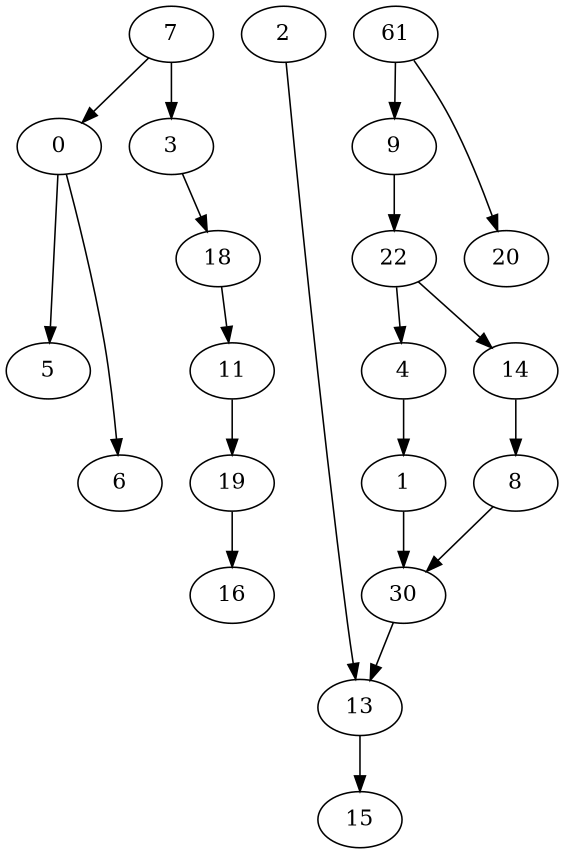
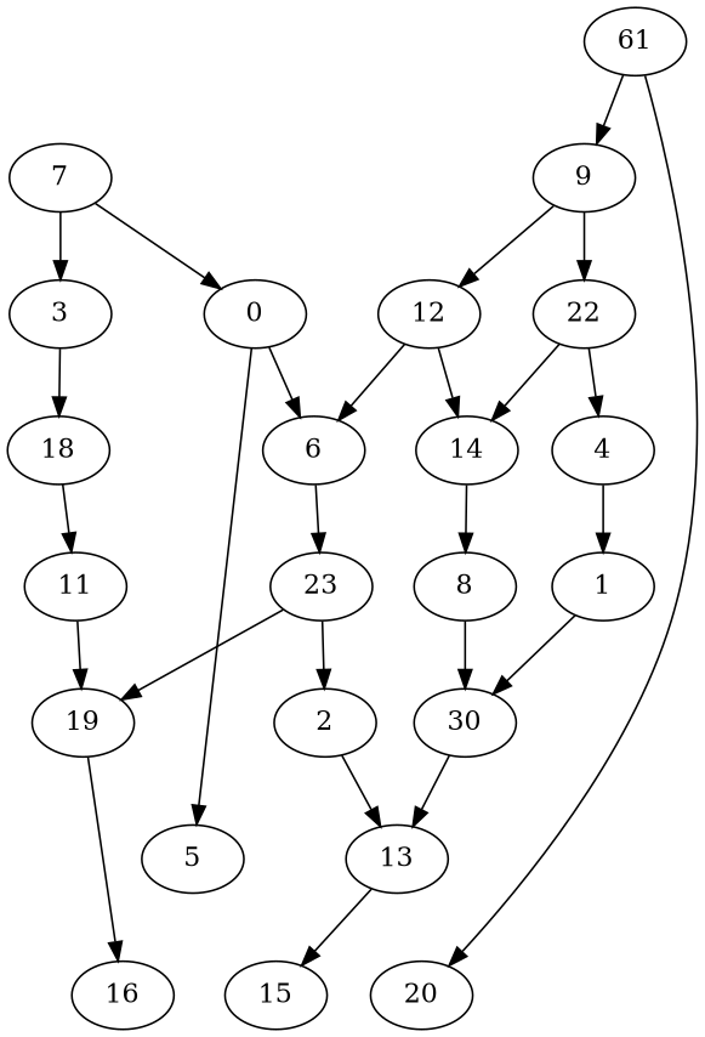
  digraph {
    edge [weight=0]
    0
    5
    6
    n4 [label=30]
    1
    13
    2
    15
    3
    18
+   23
    11
    4
    19
    7
    8
    9
+   12
    22
    14
    16
    n22 [label=61]
    20
    0 -> 5
    0 -> 6
+   6 -> 23
    n4 -> 13
    1 -> n4
    13 -> 15
    2 -> 13
    3 -> 18
    18 -> 11
+   23 -> 2
+   23 -> 19
    11 -> 19
    4 -> 1
    19 -> 16
    7 -> 0
    7 -> 3 [weight=1]
    8 -> n4
+   9 -> 12
    9 -> 22 [weight=1]
+   12 -> 6
+   12 -> 14
    22 -> 4
    22 -> 14
    14 -> 8
    n22 -> 9
    n22 -> 20
  }
